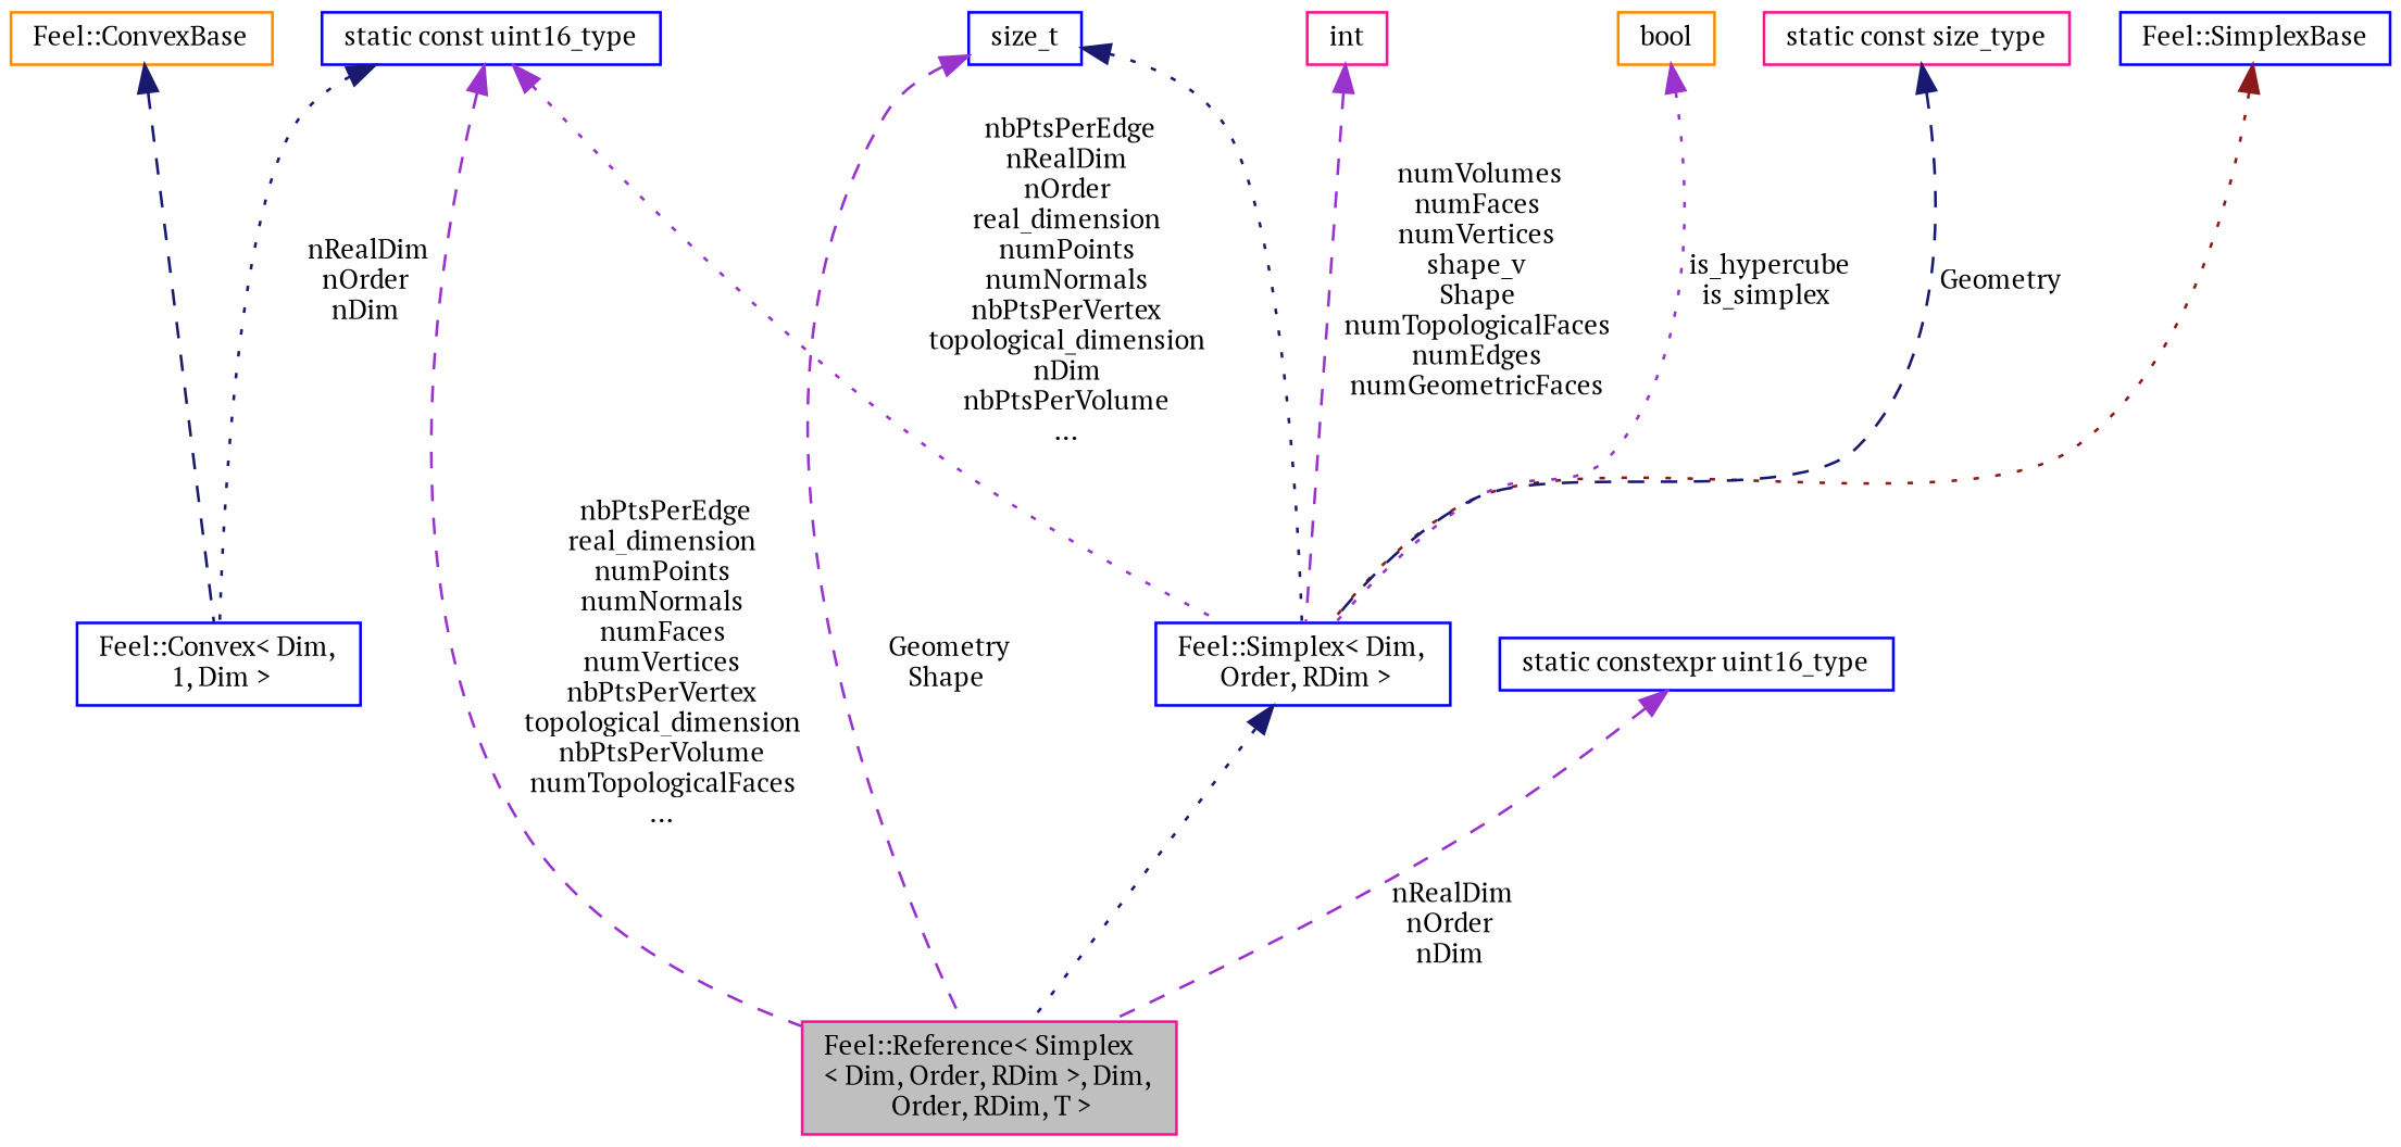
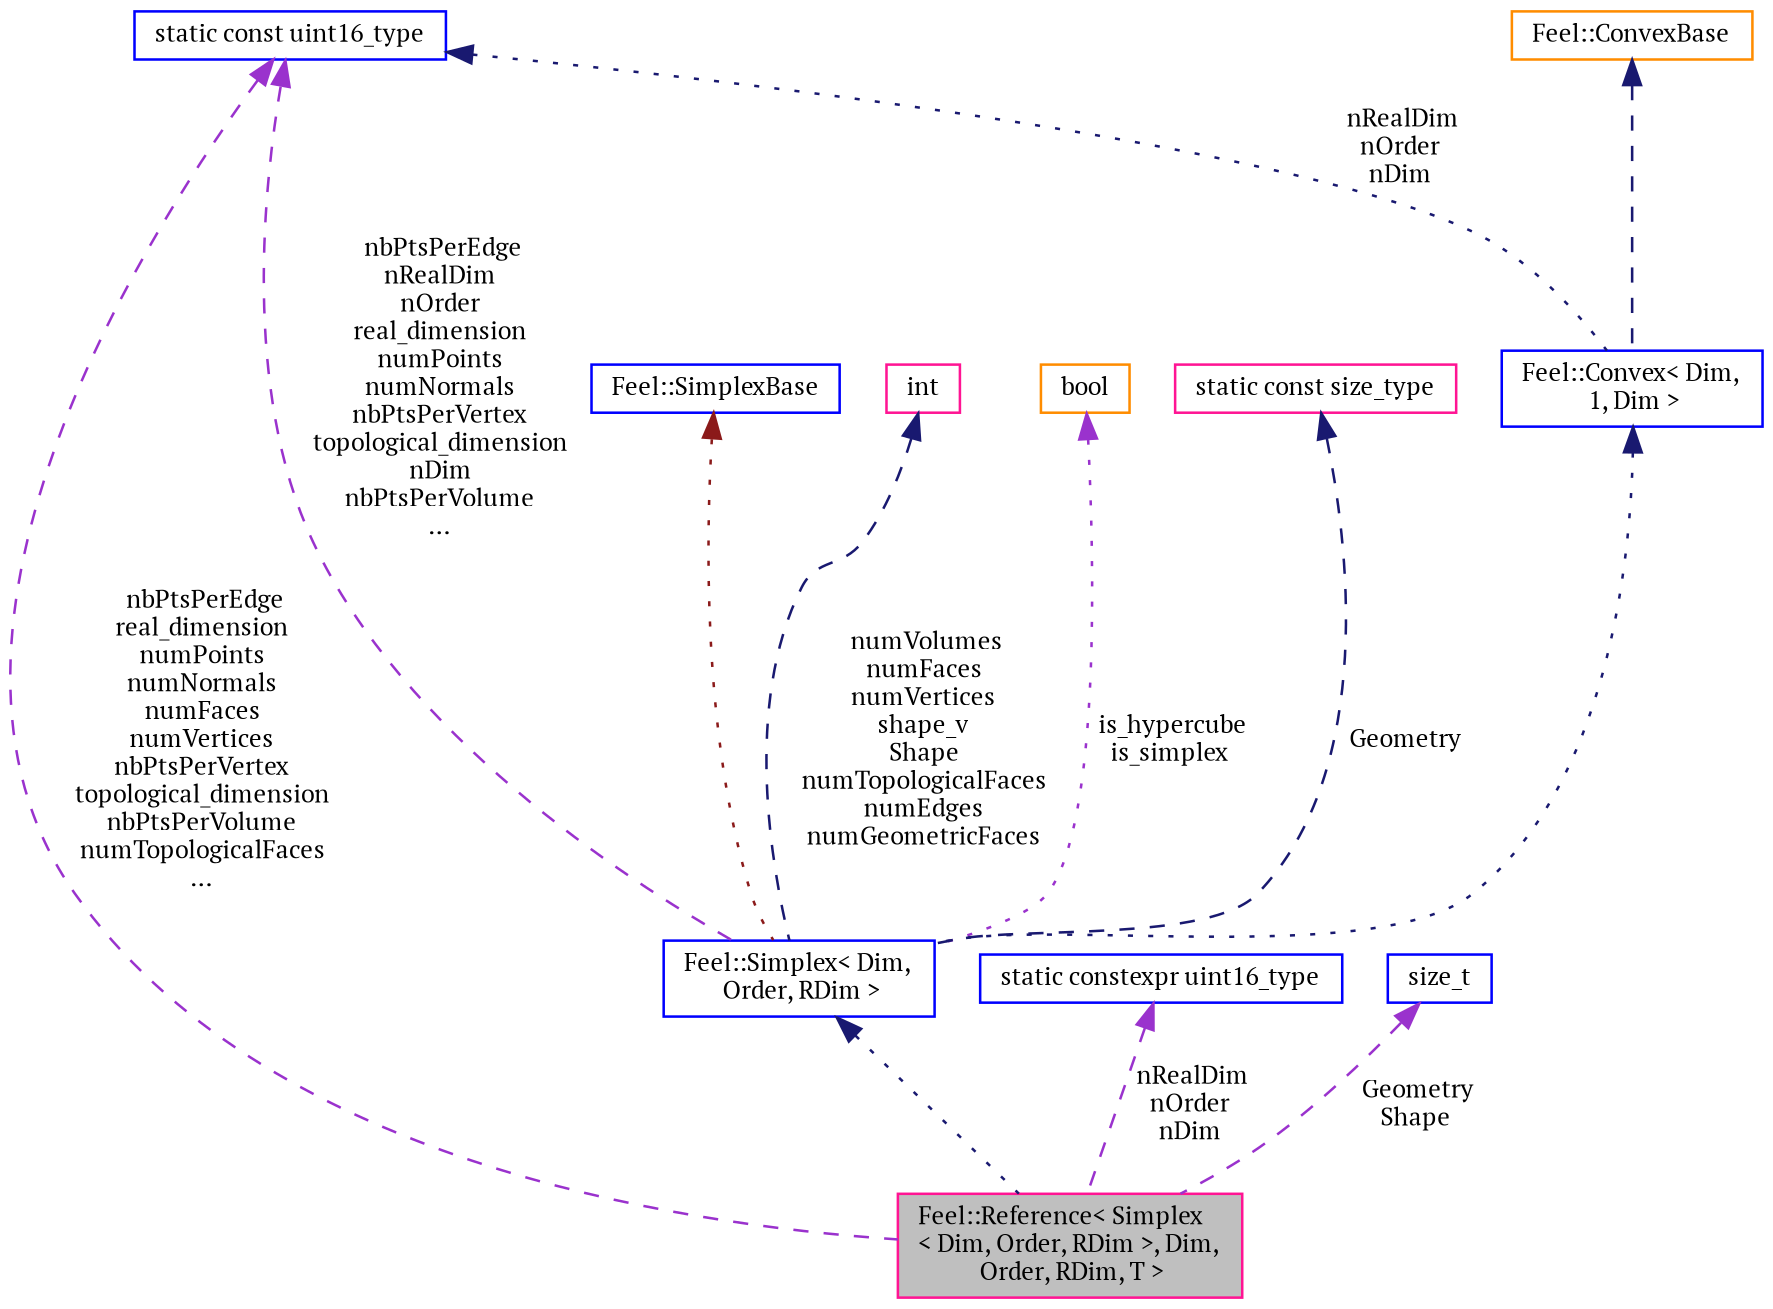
  digraph {
    fontname="PT Serif"
    rankdir=TB
    node [color=blue fillcolor=white fontname="PT Serif" fontsize=10 shape=record style=filled]
    edge [color=darkorchid3 dir=back fontname="PT Serif" fontsize=10 labelfontname=Helvetica labelfontsize=10 style=dashed]
    n1 [color=deeppink fillcolor=grey75 fontcolor=black height=0.2 label="Feel::Reference\< Simplex\l\< Dim, Order, RDim \>, Dim,\l Order, RDim, T \>" width=0.4]
    n2 [height=0.2 label="Feel::Simplex\< Dim,\l Order, RDim \>" width=0.4]
    n3 [height=0.2 label="Feel::Convex\< Dim,\l 1, Dim \>" width=0.4]
    n4 [color=darkorange height=0.2 label="Feel::ConvexBase" width=0.4]
    n5 [height=0.2 label="static const uint16_type" width=0.4]
    n6 [height=0.2 label="Feel::SimplexBase" width=0.4]
    n7 [color=deeppink height=0.2 label=int width=0.4]
    n8 [color=darkorange height=0.2 label=bool width=0.4]
    n9 [color=deeppink height=0.2 label="static const size_type" width=0.4]
    n10 [height=0.2 label="static constexpr uint16_type" width=0.4]
    n11 [height=0.2 label=size_t width=0.4]
    n2 -> n1 [color=midnightblue style=dotted]
-   n11 -> n2 [color=midnightblue style=dotted]
+   n3 -> n2 [color=midnightblue style=dotted]
    n4 -> n3 [color=midnightblue]
    n5 -> n1 [label=" nbPtsPerEdge\nreal_dimension\nnumPoints\nnumNormals\nnumFaces\nnumVertices\nnbPtsPerVertex\ntopological_dimension\nnbPtsPerVolume\nnumTopologicalFaces\n..."]
-   n5 -> n2 [label=" nbPtsPerEdge\nnRealDim\nnOrder\nreal_dimension\nnumPoints\nnumNormals\nnbPtsPerVertex\ntopological_dimension\nnDim\nnbPtsPerVolume\n..." style=dotted]
+   n5 -> n2 [label=" nbPtsPerEdge\nnRealDim\nnOrder\nreal_dimension\nnumPoints\nnumNormals\nnbPtsPerVertex\ntopological_dimension\nnDim\nnbPtsPerVolume\n..."]
    n5 -> n3 [color=midnightblue label=" nRealDim\nnOrder\nnDim" style=dotted]
    n6 -> n2 [color=firebrick4 style=dotted]
-   n7 -> n2 [label=" numVolumes\nnumFaces\nnumVertices\nshape_v\nShape\nnumTopologicalFaces\nnumEdges\nnumGeometricFaces"]
+   n7 -> n2 [color=midnightblue label=" numVolumes\nnumFaces\nnumVertices\nshape_v\nShape\nnumTopologicalFaces\nnumEdges\nnumGeometricFaces"]
    n8 -> n2 [label=" is_hypercube\nis_simplex" style=dotted]
    n9 -> n2 [color=midnightblue label=" Geometry"]
    n10 -> n1 [label=" nRealDim\nnOrder\nnDim"]
    n11 -> n1 [label=" Geometry\nShape"]
  }
